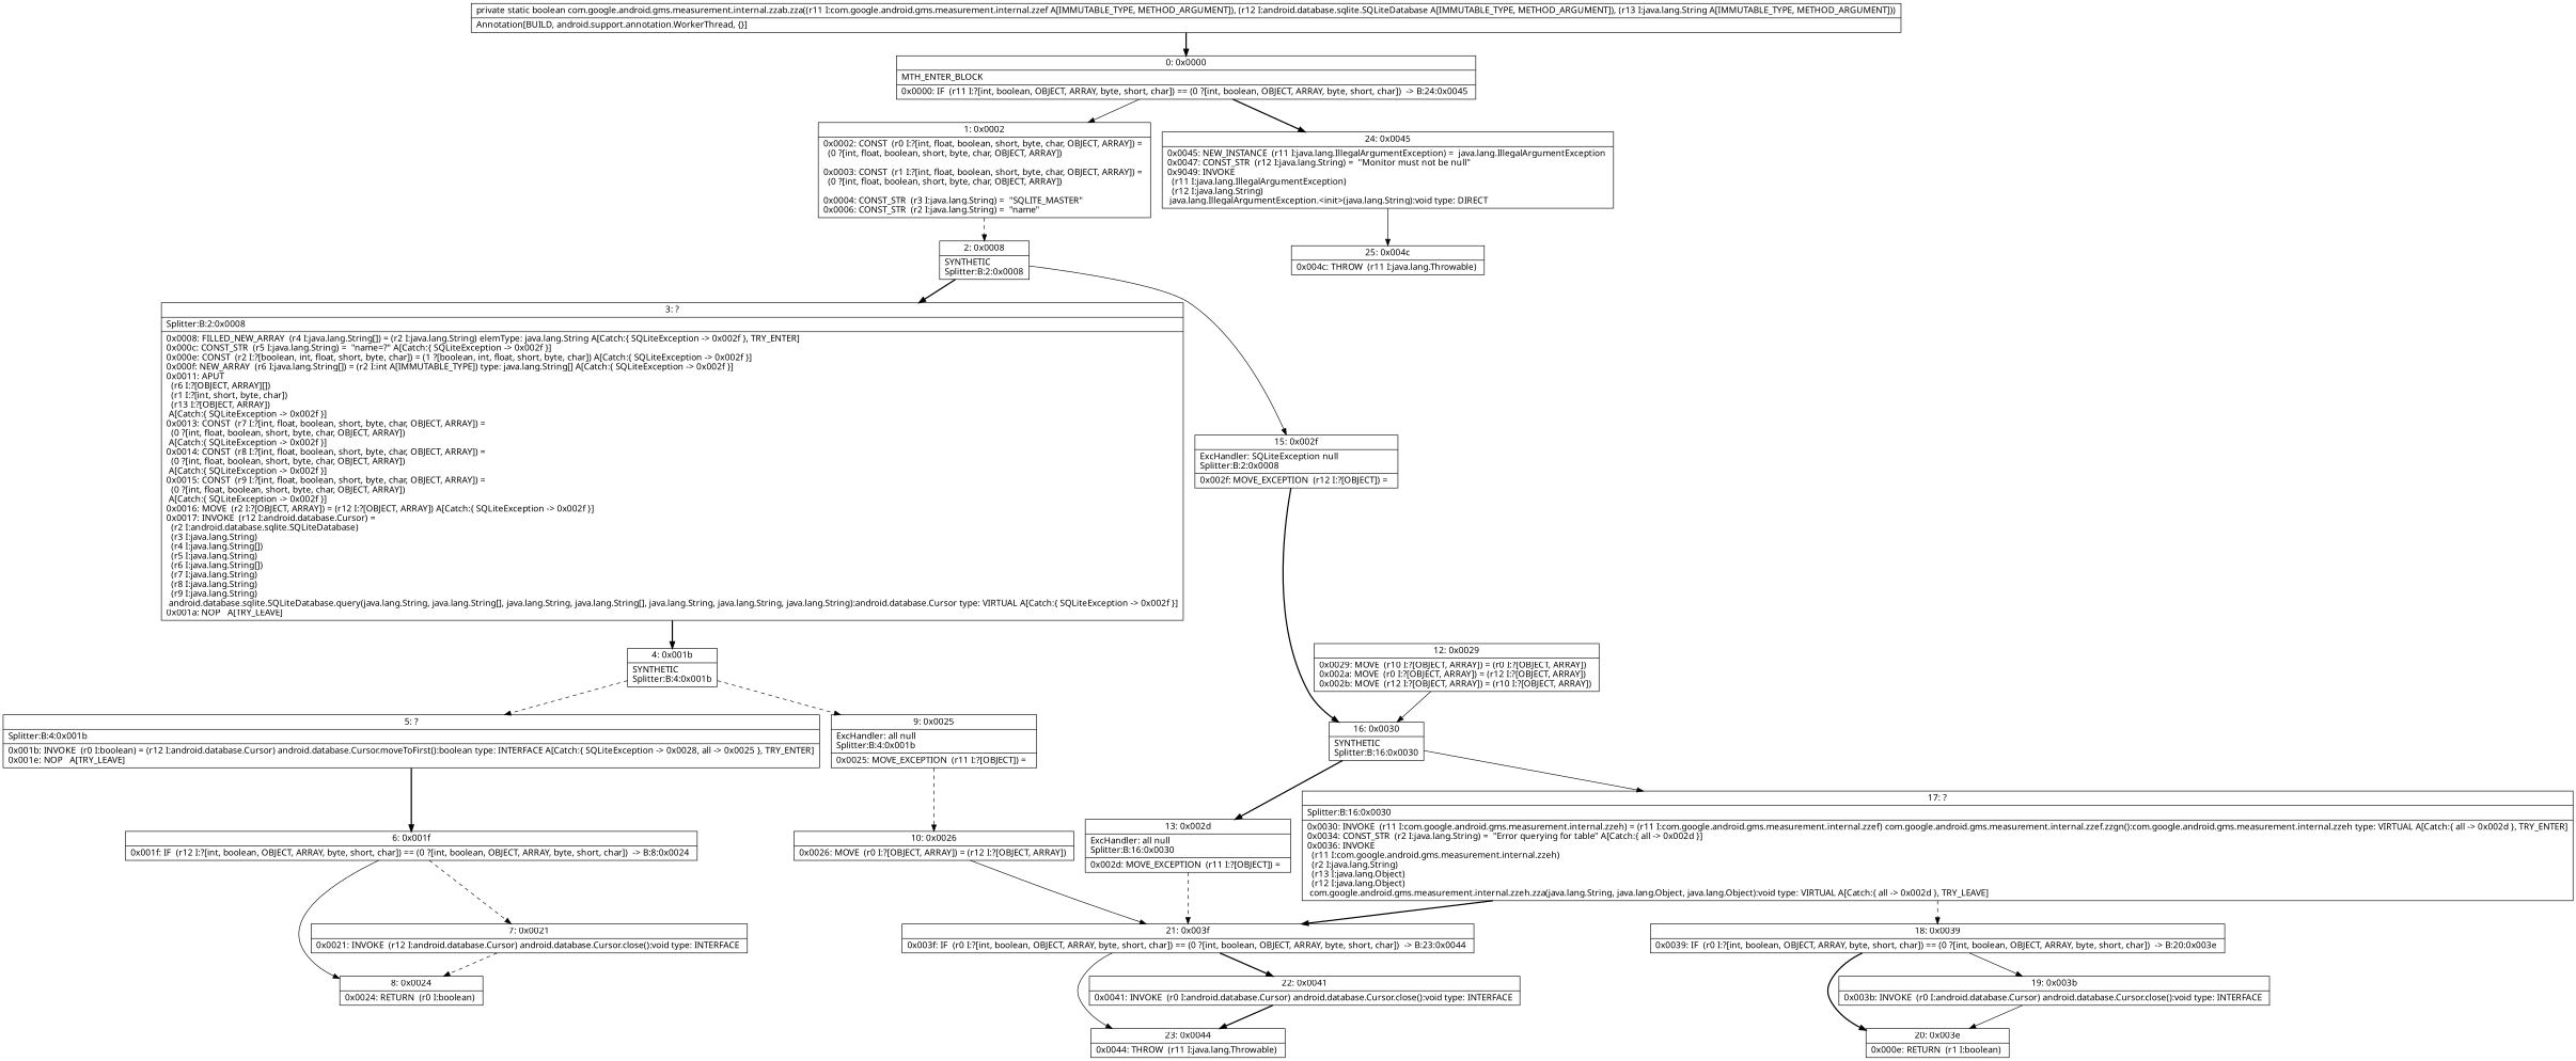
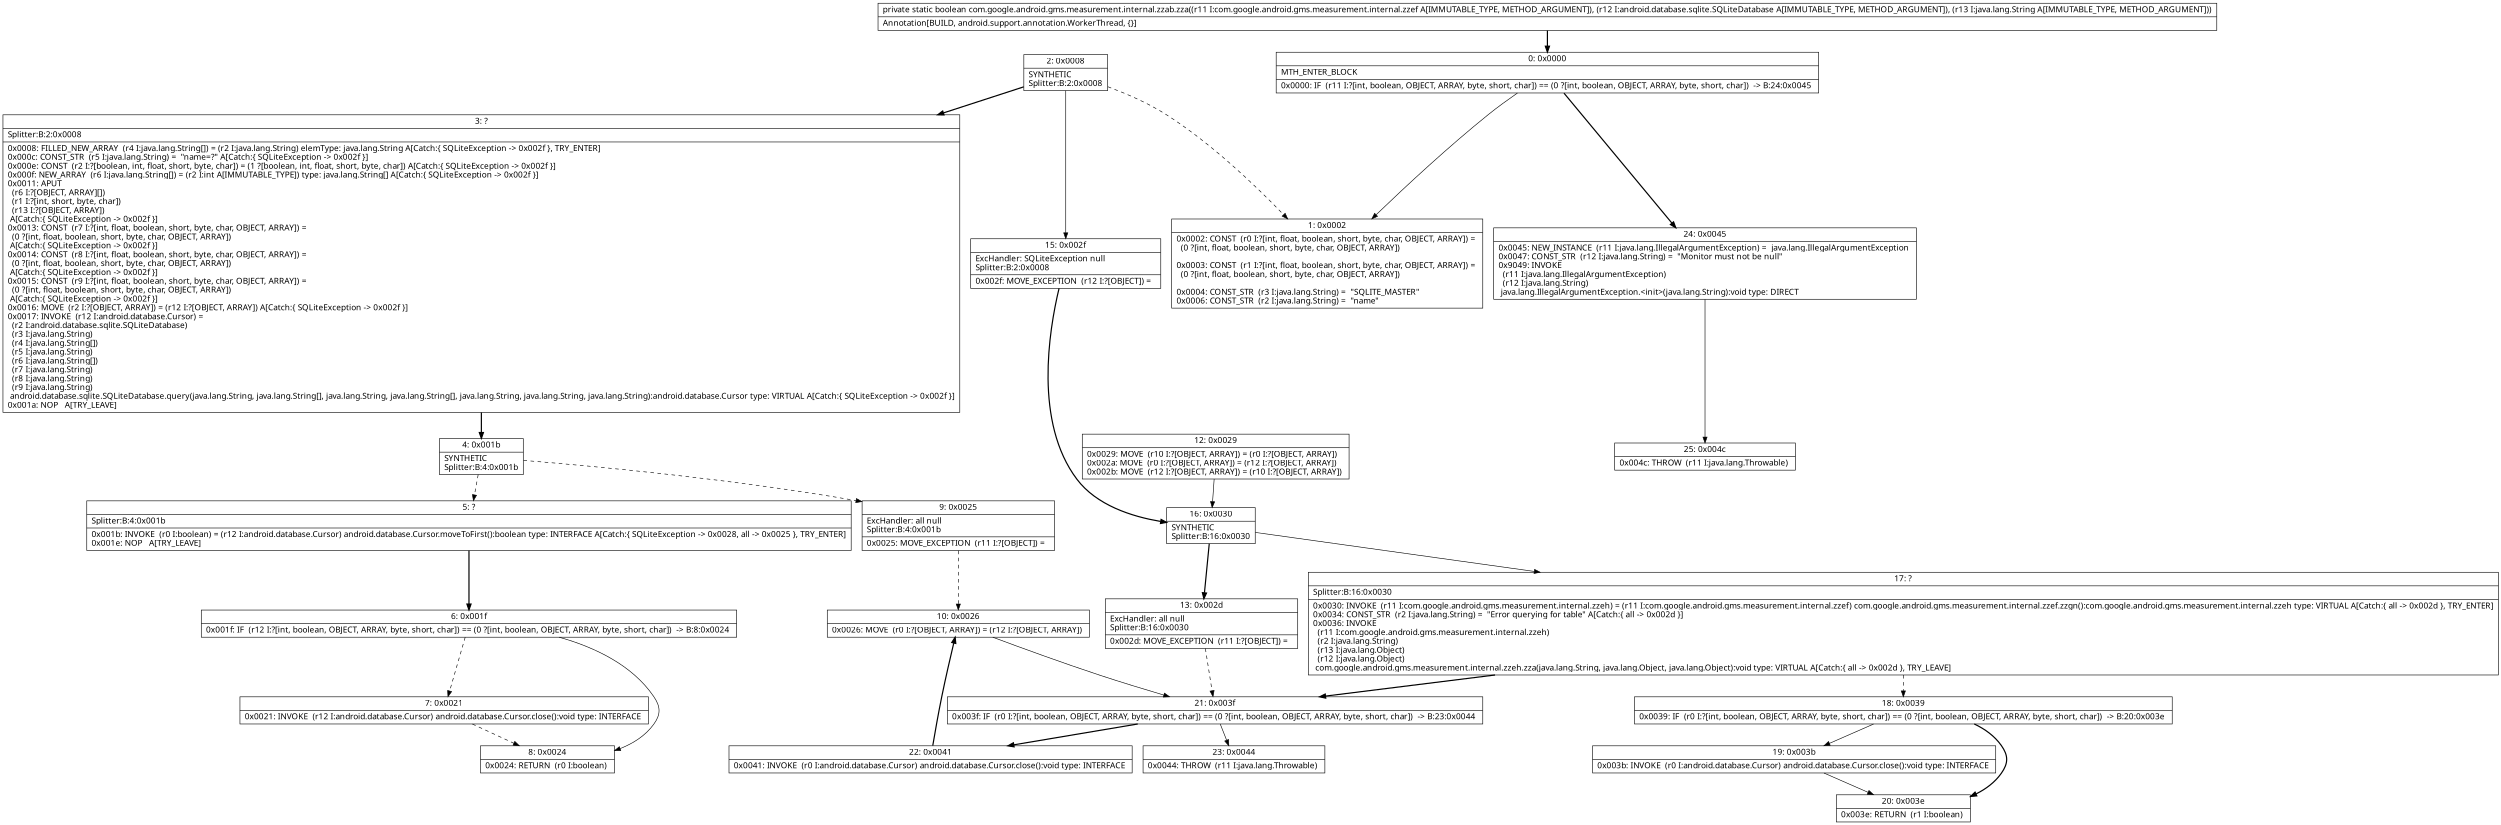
  digraph {
    fontname="Noto Sans"
    node [fontname="Noto Sans" shape=record]
    edge [fontname="Noto Sans" style=bold]
    n1 [label="{0\:\ 0x0000|MTH_ENTER_BLOCK\l|0x0000: IF  (r11 I:?[int, boolean, OBJECT, ARRAY, byte, short, char]) == (0 ?[int, boolean, OBJECT, ARRAY, byte, short, char])  \-\> B:24:0x0045 \l}"]
    n2 [label="{1\:\ 0x0002|0x0002: CONST  (r0 I:?[int, float, boolean, short, byte, char, OBJECT, ARRAY]) = \l  (0 ?[int, float, boolean, short, byte, char, OBJECT, ARRAY])\l \l0x0003: CONST  (r1 I:?[int, float, boolean, short, byte, char, OBJECT, ARRAY]) = \l  (0 ?[int, float, boolean, short, byte, char, OBJECT, ARRAY])\l \l0x0004: CONST_STR  (r3 I:java.lang.String) =  \"SQLITE_MASTER\" \l0x0006: CONST_STR  (r2 I:java.lang.String) =  \"name\" \l}"]
    n3 [label="{24\:\ 0x0045|0x0045: NEW_INSTANCE  (r11 I:java.lang.IllegalArgumentException) =  java.lang.IllegalArgumentException \l0x0047: CONST_STR  (r12 I:java.lang.String) =  \"Monitor must not be null\" \l0x9049: INVOKE  \l  (r11 I:java.lang.IllegalArgumentException)\l  (r12 I:java.lang.String)\l java.lang.IllegalArgumentException.\<init\>(java.lang.String):void type: DIRECT \l}"]
    n4 [label="{2\:\ 0x0008|SYNTHETIC\lSplitter:B:2:0x0008\l}"]
    n5 [label="{25\:\ 0x004c|0x004c: THROW  (r11 I:java.lang.Throwable) \l}"]
    n6 [label="{3\:\ ?|Splitter:B:2:0x0008\l|0x0008: FILLED_NEW_ARRAY  (r4 I:java.lang.String[]) = (r2 I:java.lang.String) elemType: java.lang.String A[Catch:\{ SQLiteException \-\> 0x002f \}, TRY_ENTER]\l0x000c: CONST_STR  (r5 I:java.lang.String) =  \"name=?\" A[Catch:\{ SQLiteException \-\> 0x002f \}]\l0x000e: CONST  (r2 I:?[boolean, int, float, short, byte, char]) = (1 ?[boolean, int, float, short, byte, char]) A[Catch:\{ SQLiteException \-\> 0x002f \}]\l0x000f: NEW_ARRAY  (r6 I:java.lang.String[]) = (r2 I:int A[IMMUTABLE_TYPE]) type: java.lang.String[] A[Catch:\{ SQLiteException \-\> 0x002f \}]\l0x0011: APUT  \l  (r6 I:?[OBJECT, ARRAY][])\l  (r1 I:?[int, short, byte, char])\l  (r13 I:?[OBJECT, ARRAY])\l A[Catch:\{ SQLiteException \-\> 0x002f \}]\l0x0013: CONST  (r7 I:?[int, float, boolean, short, byte, char, OBJECT, ARRAY]) = \l  (0 ?[int, float, boolean, short, byte, char, OBJECT, ARRAY])\l A[Catch:\{ SQLiteException \-\> 0x002f \}]\l0x0014: CONST  (r8 I:?[int, float, boolean, short, byte, char, OBJECT, ARRAY]) = \l  (0 ?[int, float, boolean, short, byte, char, OBJECT, ARRAY])\l A[Catch:\{ SQLiteException \-\> 0x002f \}]\l0x0015: CONST  (r9 I:?[int, float, boolean, short, byte, char, OBJECT, ARRAY]) = \l  (0 ?[int, float, boolean, short, byte, char, OBJECT, ARRAY])\l A[Catch:\{ SQLiteException \-\> 0x002f \}]\l0x0016: MOVE  (r2 I:?[OBJECT, ARRAY]) = (r12 I:?[OBJECT, ARRAY]) A[Catch:\{ SQLiteException \-\> 0x002f \}]\l0x0017: INVOKE  (r12 I:android.database.Cursor) = \l  (r2 I:android.database.sqlite.SQLiteDatabase)\l  (r3 I:java.lang.String)\l  (r4 I:java.lang.String[])\l  (r5 I:java.lang.String)\l  (r6 I:java.lang.String[])\l  (r7 I:java.lang.String)\l  (r8 I:java.lang.String)\l  (r9 I:java.lang.String)\l android.database.sqlite.SQLiteDatabase.query(java.lang.String, java.lang.String[], java.lang.String, java.lang.String[], java.lang.String, java.lang.String, java.lang.String):android.database.Cursor type: VIRTUAL A[Catch:\{ SQLiteException \-\> 0x002f \}]\l0x001a: NOP   A[TRY_LEAVE]\l}"]
    n7 [label="{15\:\ 0x002f|ExcHandler: SQLiteException null\lSplitter:B:2:0x0008\l|0x002f: MOVE_EXCEPTION  (r12 I:?[OBJECT]) =  \l}"]
    n8 [label="{4\:\ 0x001b|SYNTHETIC\lSplitter:B:4:0x001b\l}"]
    n9 [label="{16\:\ 0x0030|SYNTHETIC\lSplitter:B:16:0x0030\l}"]
    n10 [label="{5\:\ ?|Splitter:B:4:0x001b\l|0x001b: INVOKE  (r0 I:boolean) = (r12 I:android.database.Cursor) android.database.Cursor.moveToFirst():boolean type: INTERFACE A[Catch:\{ SQLiteException \-\> 0x0028, all \-\> 0x0025 \}, TRY_ENTER]\l0x001e: NOP   A[TRY_LEAVE]\l}"]
    n11 [label="{9\:\ 0x0025|ExcHandler: all null\lSplitter:B:4:0x001b\l|0x0025: MOVE_EXCEPTION  (r11 I:?[OBJECT]) =  \l}"]
    n12 [label="{6\:\ 0x001f|0x001f: IF  (r12 I:?[int, boolean, OBJECT, ARRAY, byte, short, char]) == (0 ?[int, boolean, OBJECT, ARRAY, byte, short, char])  \-\> B:8:0x0024 \l}"]
    n13 [label="{10\:\ 0x0026|0x0026: MOVE  (r0 I:?[OBJECT, ARRAY]) = (r12 I:?[OBJECT, ARRAY]) \l}"]
    n14 [label="{7\:\ 0x0021|0x0021: INVOKE  (r12 I:android.database.Cursor) android.database.Cursor.close():void type: INTERFACE \l}"]
    n15 [label="{8\:\ 0x0024|0x0024: RETURN  (r0 I:boolean) \l}"]
    n16 [label="{21\:\ 0x003f|0x003f: IF  (r0 I:?[int, boolean, OBJECT, ARRAY, byte, short, char]) == (0 ?[int, boolean, OBJECT, ARRAY, byte, short, char])  \-\> B:23:0x0044 \l}"]
    n17 [label="{22\:\ 0x0041|0x0041: INVOKE  (r0 I:android.database.Cursor) android.database.Cursor.close():void type: INTERFACE \l}"]
    n18 [label="{23\:\ 0x0044|0x0044: THROW  (r11 I:java.lang.Throwable) \l}"]
    n19 [label="{12\:\ 0x0029|0x0029: MOVE  (r10 I:?[OBJECT, ARRAY]) = (r0 I:?[OBJECT, ARRAY]) \l0x002a: MOVE  (r0 I:?[OBJECT, ARRAY]) = (r12 I:?[OBJECT, ARRAY]) \l0x002b: MOVE  (r12 I:?[OBJECT, ARRAY]) = (r10 I:?[OBJECT, ARRAY]) \l}"]
    n20 [label="{13\:\ 0x002d|ExcHandler: all null\lSplitter:B:16:0x0030\l|0x002d: MOVE_EXCEPTION  (r11 I:?[OBJECT]) =  \l}"]
    n21 [label="{17\:\ ?|Splitter:B:16:0x0030\l|0x0030: INVOKE  (r11 I:com.google.android.gms.measurement.internal.zzeh) = (r11 I:com.google.android.gms.measurement.internal.zzef) com.google.android.gms.measurement.internal.zzef.zzgn():com.google.android.gms.measurement.internal.zzeh type: VIRTUAL A[Catch:\{ all \-\> 0x002d \}, TRY_ENTER]\l0x0034: CONST_STR  (r2 I:java.lang.String) =  \"Error querying for table\" A[Catch:\{ all \-\> 0x002d \}]\l0x0036: INVOKE  \l  (r11 I:com.google.android.gms.measurement.internal.zzeh)\l  (r2 I:java.lang.String)\l  (r13 I:java.lang.Object)\l  (r12 I:java.lang.Object)\l com.google.android.gms.measurement.internal.zzeh.zza(java.lang.String, java.lang.Object, java.lang.Object):void type: VIRTUAL A[Catch:\{ all \-\> 0x002d \}, TRY_LEAVE]\l}"]
    n22 [label="{18\:\ 0x0039|0x0039: IF  (r0 I:?[int, boolean, OBJECT, ARRAY, byte, short, char]) == (0 ?[int, boolean, OBJECT, ARRAY, byte, short, char])  \-\> B:20:0x003e \l}"]
    n23 [label="{19\:\ 0x003b|0x003b: INVOKE  (r0 I:android.database.Cursor) android.database.Cursor.close():void type: INTERFACE \l}"]
-   n24 [label="{20\:\ 0x003e|0x000e: RETURN  (r1 I:boolean) \l}"]
+   n24 [label="{20\:\ 0x003e|0x003e: RETURN  (r1 I:boolean) \l}"]
    n25 [label="{private static boolean com.google.android.gms.measurement.internal.zzab.zza((r11 I:com.google.android.gms.measurement.internal.zzef A[IMMUTABLE_TYPE, METHOD_ARGUMENT]), (r12 I:android.database.sqlite.SQLiteDatabase A[IMMUTABLE_TYPE, METHOD_ARGUMENT]), (r13 I:java.lang.String A[IMMUTABLE_TYPE, METHOD_ARGUMENT]))  | Annotation[BUILD, android.support.annotation.WorkerThread, \{\}]\l}"]
    n1 -> n2 [style=solid]
    n1 -> n3
-   n2 -> n4 [style=dashed]
+   n4 -> n2 [style=dashed]
    n3 -> n5 [style=solid]
    n4 -> n6
    n4 -> n7 [style=solid]
    n6 -> n8
    n7 -> n9
    n8 -> n10 [style=dashed]
    n8 -> n11 [style=dashed]
    n9 -> n20
    n9 -> n21 [style=solid]
    n10 -> n12
    n11 -> n13 [style=dashed]
    n12 -> n14 [style=dashed]
    n12 -> n15 [style=solid]
    n13 -> n16 [style=solid]
    n14 -> n15 [style=dashed]
    n16 -> n17
    n16 -> n18 [style=solid]
-   n17 -> n18
+   n17 -> n13
    n19 -> n9 [style=solid]
    n20 -> n16 [style=dashed]
    n21 -> n16
    n21 -> n22 [style=dashed]
    n22 -> n23 [style=solid]
    n22 -> n24
    n23 -> n24 [style=solid]
    n25 -> n1
  }
